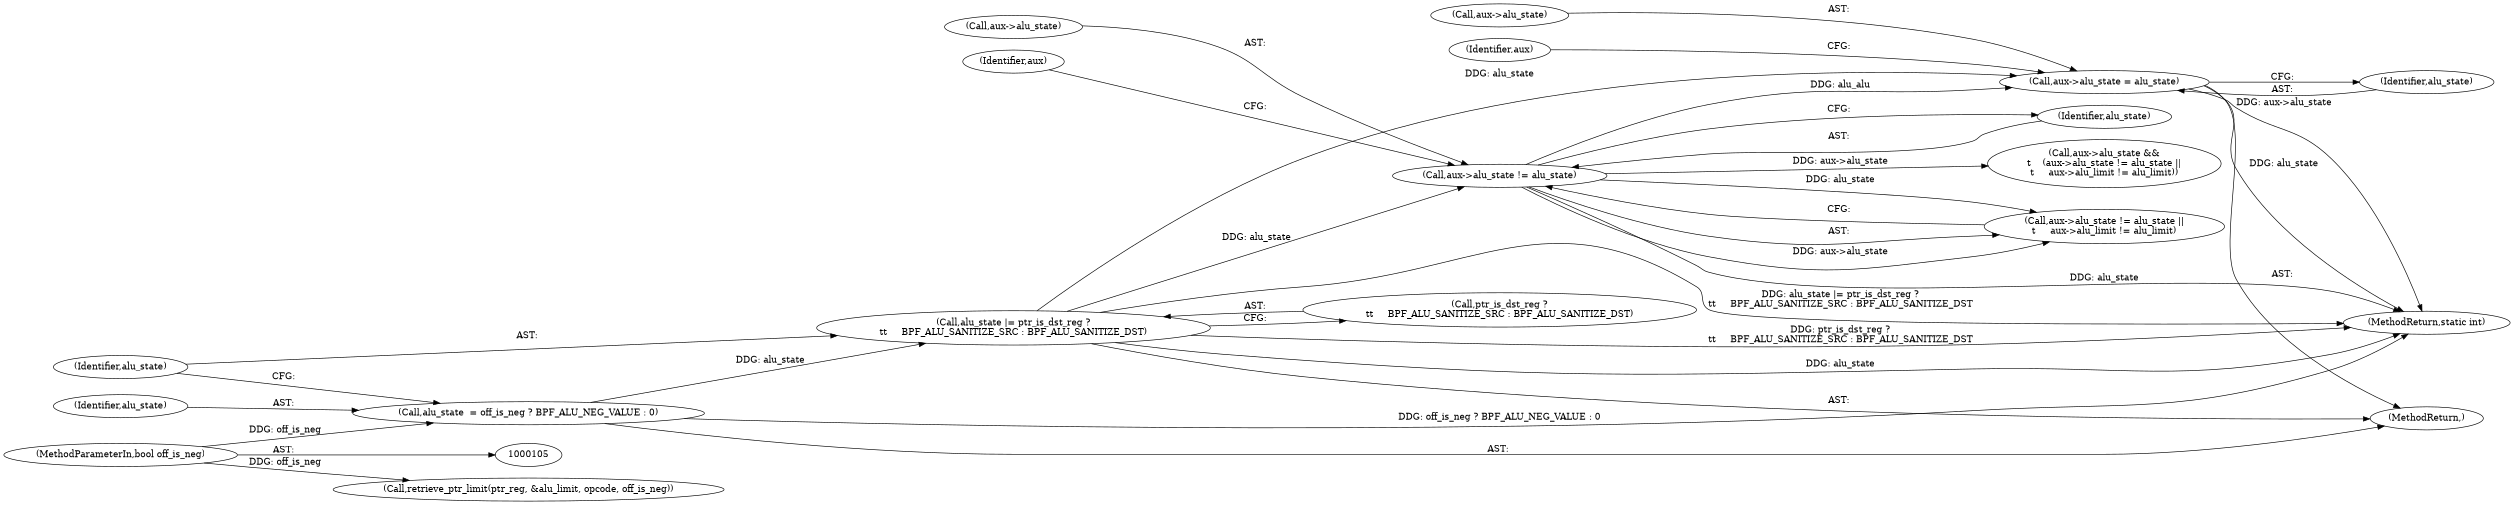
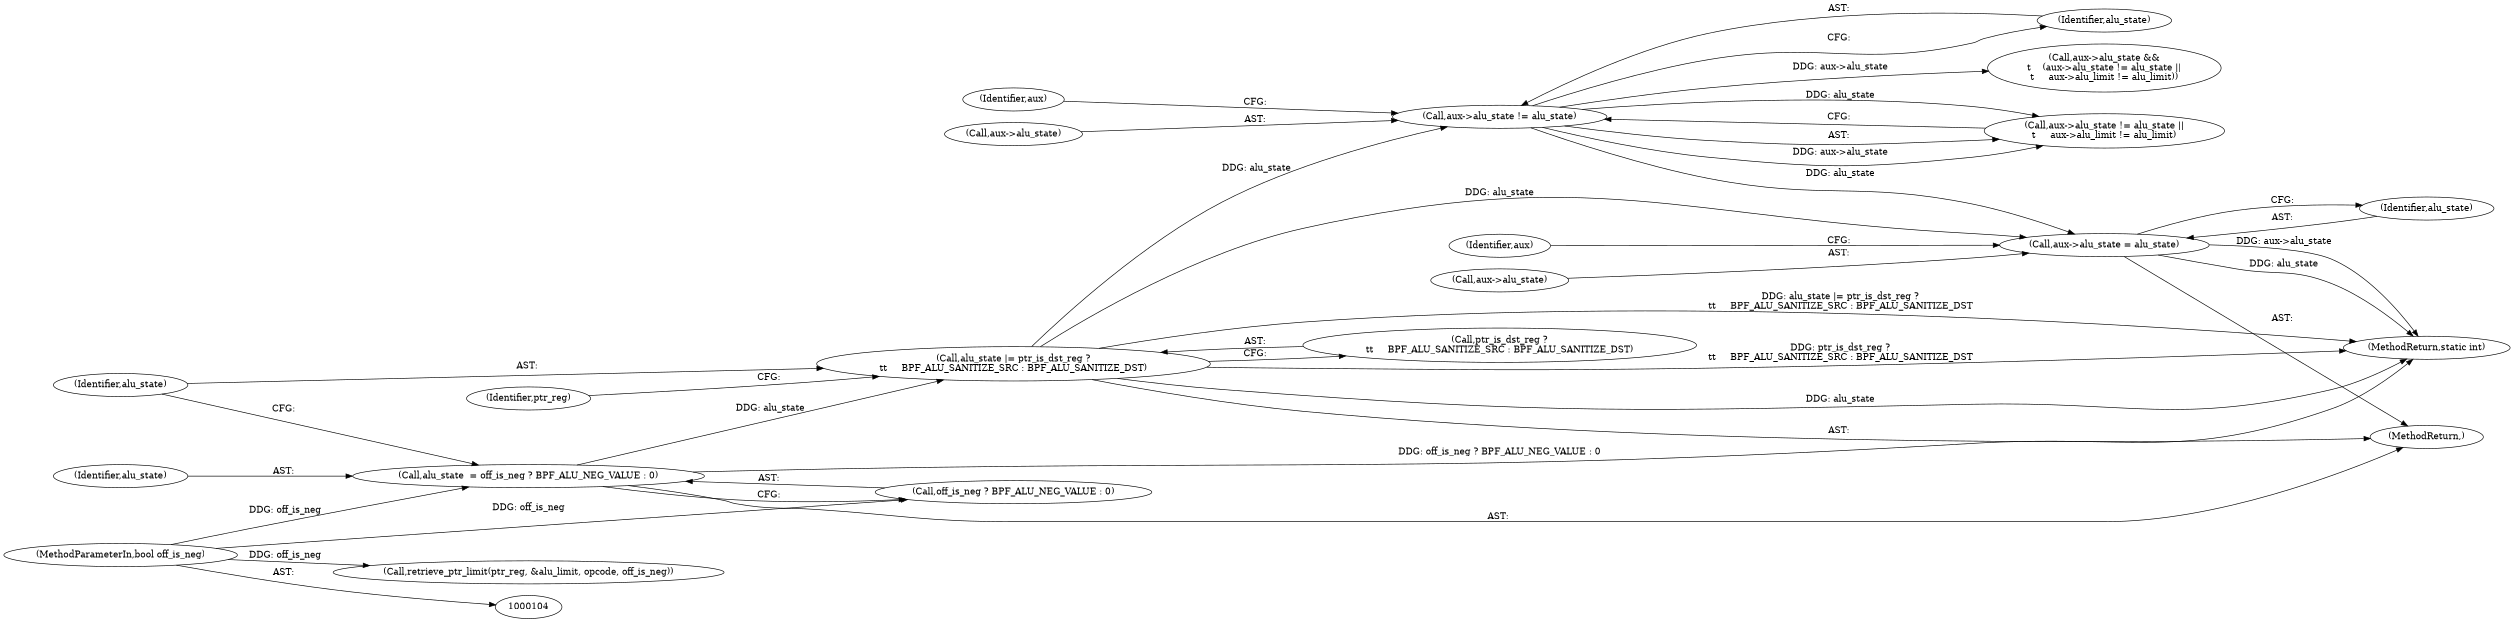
  digraph {
    rankdir=LR
    n1 [label="(Call,aux->alu_state = alu_state)"]
    n2 [label="(MethodReturn,)"]
    n3 [label="(MethodReturn,static int)"]
    n4 [label="(Identifier,alu_state)"]
    n5 [label="(Call,aux->alu_state != alu_state)"]
    n6 [label="(Identifier,alu_state)"]
    n7 [label="(Call,aux->alu_state &&\n\t    (aux->alu_state != alu_state ||\n\t     aux->alu_limit != alu_limit))"]
    n8 [label="(Call,aux->alu_state != alu_state ||\n\t     aux->alu_limit != alu_limit)"]
    n9 [label="(Call,alu_state |= ptr_is_dst_reg ?\n\t\t     BPF_ALU_SANITIZE_SRC : BPF_ALU_SANITIZE_DST)"]
    n10 [label="(Call,ptr_is_dst_reg ?\n\t\t     BPF_ALU_SANITIZE_SRC : BPF_ALU_SANITIZE_DST)"]
    n11 [label="(Call,alu_state  = off_is_neg ? BPF_ALU_NEG_VALUE : 0)"]
+   n12 [label="(Call,off_is_neg ? BPF_ALU_NEG_VALUE : 0)"]
    n13 [label="(MethodParameterIn,bool off_is_neg)"]
    n14 [label="(Call,retrieve_ptr_limit(ptr_reg, &alu_limit, opcode, off_is_neg))"]
-   1000104 [label=1000105]
+   1000104
    n16 [label="(Identifier,aux)"]
    n17 [label="(Identifier,aux)"]
+   n18 [label="(Identifier,ptr_reg)"]
    n19 [label="(Identifier,alu_state)"]
    n20 [label="(Call,aux->alu_state)"]
    n21 [label="(Identifier,alu_state)"]
    n22 [label="(Call,aux->alu_state)"]
    n1 -> n2 [label="AST: "]
    n1 -> n3 [label="DDG: alu_state"]
    n1 -> n3 [label="DDG: aux->alu_state"]
    n1 -> n4 [label="CFG: "]
    n4 -> n1 [label="AST: "]
-   n5 -> n1 [label="DDG: alu_alu"]
-   n5 -> n3 [label="DDG: alu_state"]
+   n5 -> n1 [label="DDG: alu_state"]
    n5 -> n6 [label="CFG: "]
    n5 -> n7 [label="DDG: aux->alu_state"]
    n5 -> n8 [label="AST: "]
    n5 -> n8 [label="DDG: aux->alu_state"]
    n5 -> n8 [label="DDG: alu_state"]
    n6 -> n5 [label="AST: "]
    n8 -> n5 [label="CFG: "]
    n9 -> n1 [label="DDG: alu_state"]
    n9 -> n2 [label="AST: "]
    n9 -> n3 [label="DDG: alu_state"]
    n9 -> n3 [label="DDG: alu_state |= ptr_is_dst_reg ?\n\t\t     BPF_ALU_SANITIZE_SRC : BPF_ALU_SANITIZE_DST"]
    n9 -> n3 [label="DDG: ptr_is_dst_reg ?\n\t\t     BPF_ALU_SANITIZE_SRC : BPF_ALU_SANITIZE_DST"]
    n9 -> n5 [label="DDG: alu_state"]
    n9 -> n10 [label="CFG: "]
    n10 -> n9 [label="AST: "]
    n11 -> n2 [label="AST: "]
    n11 -> n3 [label="DDG: off_is_neg ? BPF_ALU_NEG_VALUE : 0"]
    n11 -> n9 [label="DDG: alu_state"]
+   n11 -> n12 [label="CFG: "]
+   n12 -> n11 [label="AST: "]
    n13 -> n11 [label="DDG: off_is_neg"]
+   n13 -> n12 [label="DDG: off_is_neg"]
    n13 -> n14 [label="DDG: off_is_neg"]
    n13 -> 1000104 [label="AST: "]
    n16 -> n1 [label="CFG: "]
    n17 -> n5 [label="CFG: "]
+   n18 -> n9 [label="CFG: "]
    n19 -> n9 [label="AST: "]
    n19 -> n11 [label="CFG: "]
    n20 -> n1 [label="AST: "]
    n21 -> n11 [label="AST: "]
    n22 -> n5 [label="AST: "]
  }
